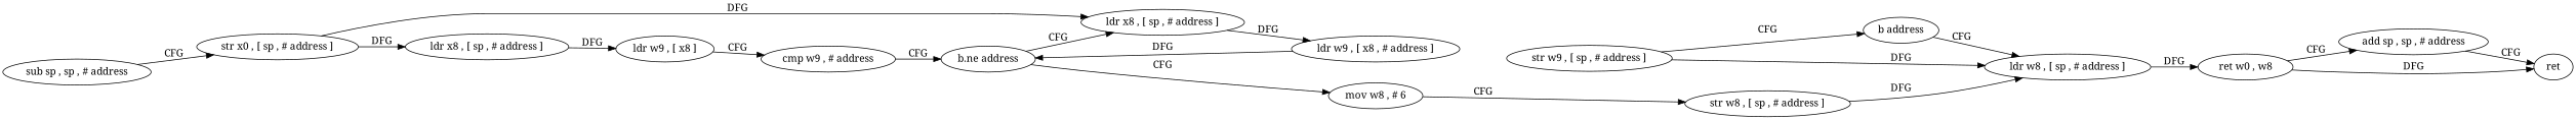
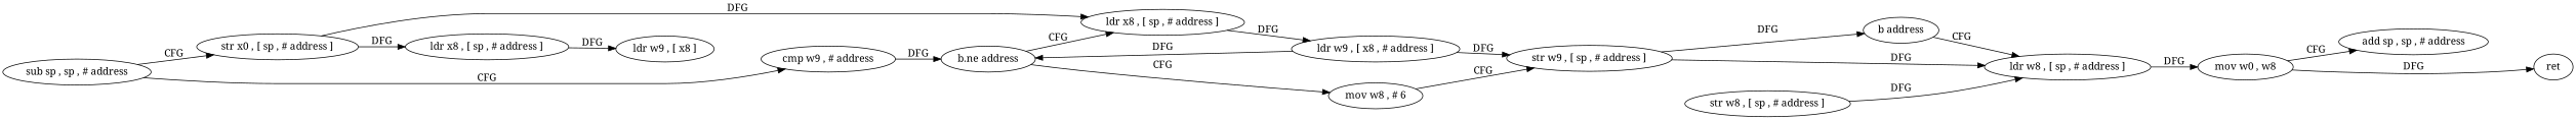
  digraph {
    fontname="Noto Serif"
    rankdir=LR
    node [fontname="Noto Serif"]
    edge [fontname="Noto Serif"]
    n1 [label="sub sp , sp , # address"]
    n2 [label="str x0 , [ sp , # address ]"]
    n3 [label="ldr x8 , [ sp , # address ]"]
    n4 [label="ldr x8 , [ sp , # address ]"]
    n5 [label="ldr w9 , [ x8 ]"]
    n6 [label="ldr w9 , [ x8 , # address ]"]
    n7 [label="cmp w9 , # address"]
    n8 [label="b.ne address"]
    n9 [label="mov w8 , # 6"]
    n10 [label="str w8 , [ sp , # address ]"]
    n11 [label="ldr w8 , [ sp , # address ]"]
    n12 [label="str w9 , [ sp , # address ]"]
-   n13 [label="ret w0 , w8"]
+   n13 [label="mov w0 , w8"]
    n14 [label="add sp , sp , # address"]
    n15 [label=ret]
    n16 [label="b address"]
    n1 -> n2 [label=CFG]
    n2 -> n3 [label=DFG]
    n2 -> n4 [label=DFG]
    n3 -> n5 [label=DFG]
    n4 -> n6 [label=DFG]
-   n5 -> n7 [label=CFG]
+   n1 -> n7 [label=CFG]
    n6 -> n8 [label=DFG]
-   n7 -> n8 [label=CFG]
+   n6 -> n12 [label=DFG]
+   n7 -> n8 [label=DFG]
    n8 -> n4 [label=CFG]
    n8 -> n9 [label=CFG]
-   n9 -> n10 [label=CFG]
+   n9 -> n12 [label=CFG]
    n10 -> n11 [label=DFG]
    n11 -> n13 [label=DFG]
    n12 -> n11 [label=DFG]
-   n12 -> n16 [label=CFG]
+   n12 -> n16 [label=DFG]
    n13 -> n14 [label=CFG]
    n13 -> n15 [label=DFG]
-   n14 -> n15 [label=CFG]
    n16 -> n11 [label=CFG]
  }
